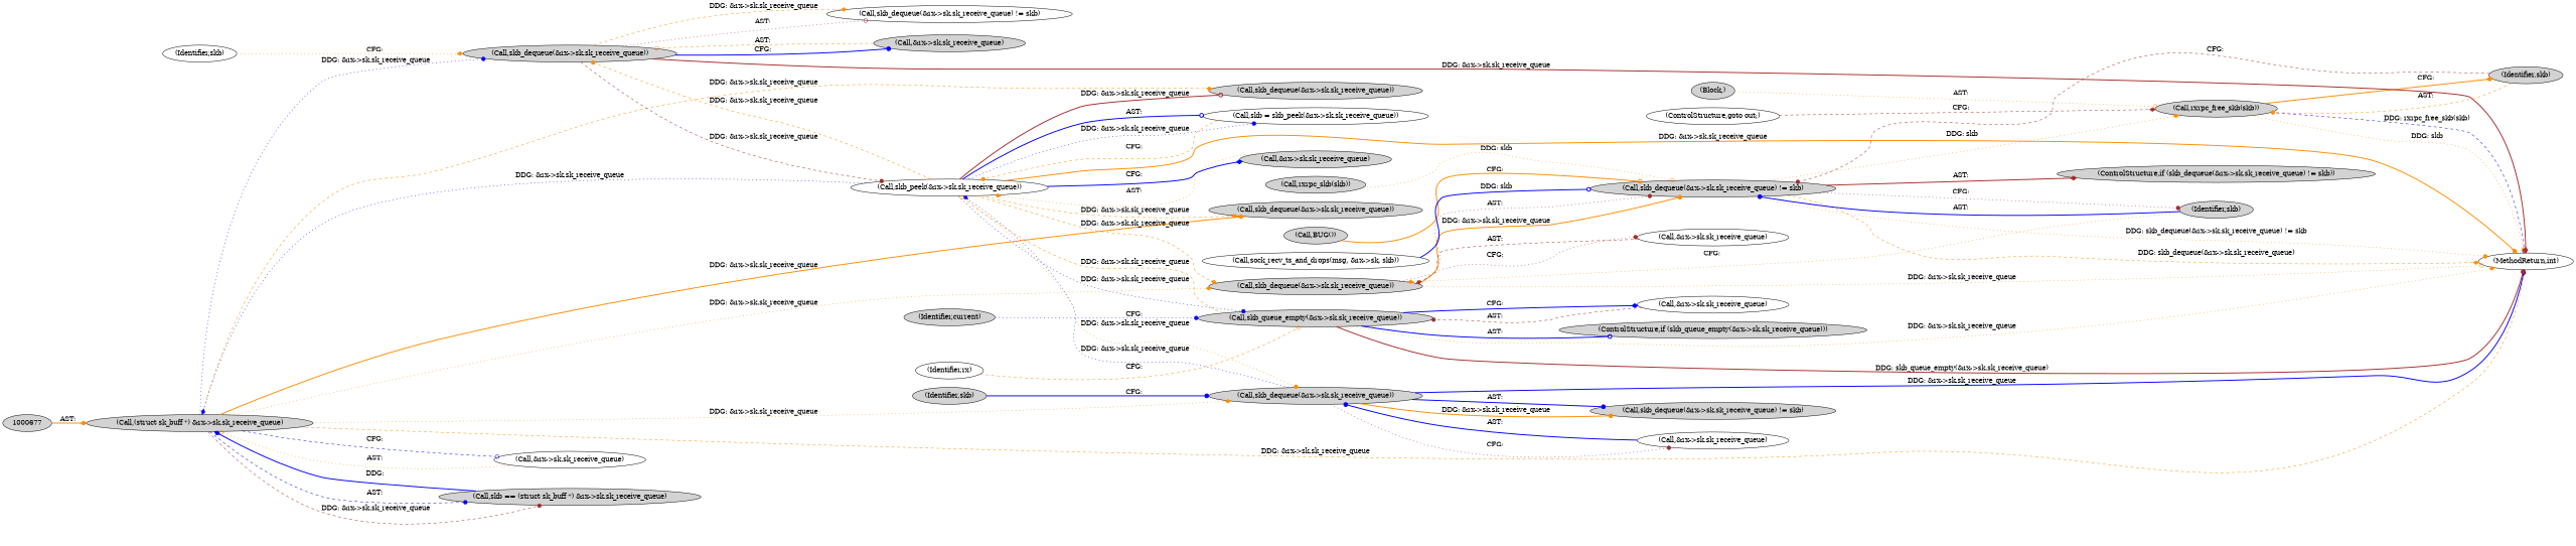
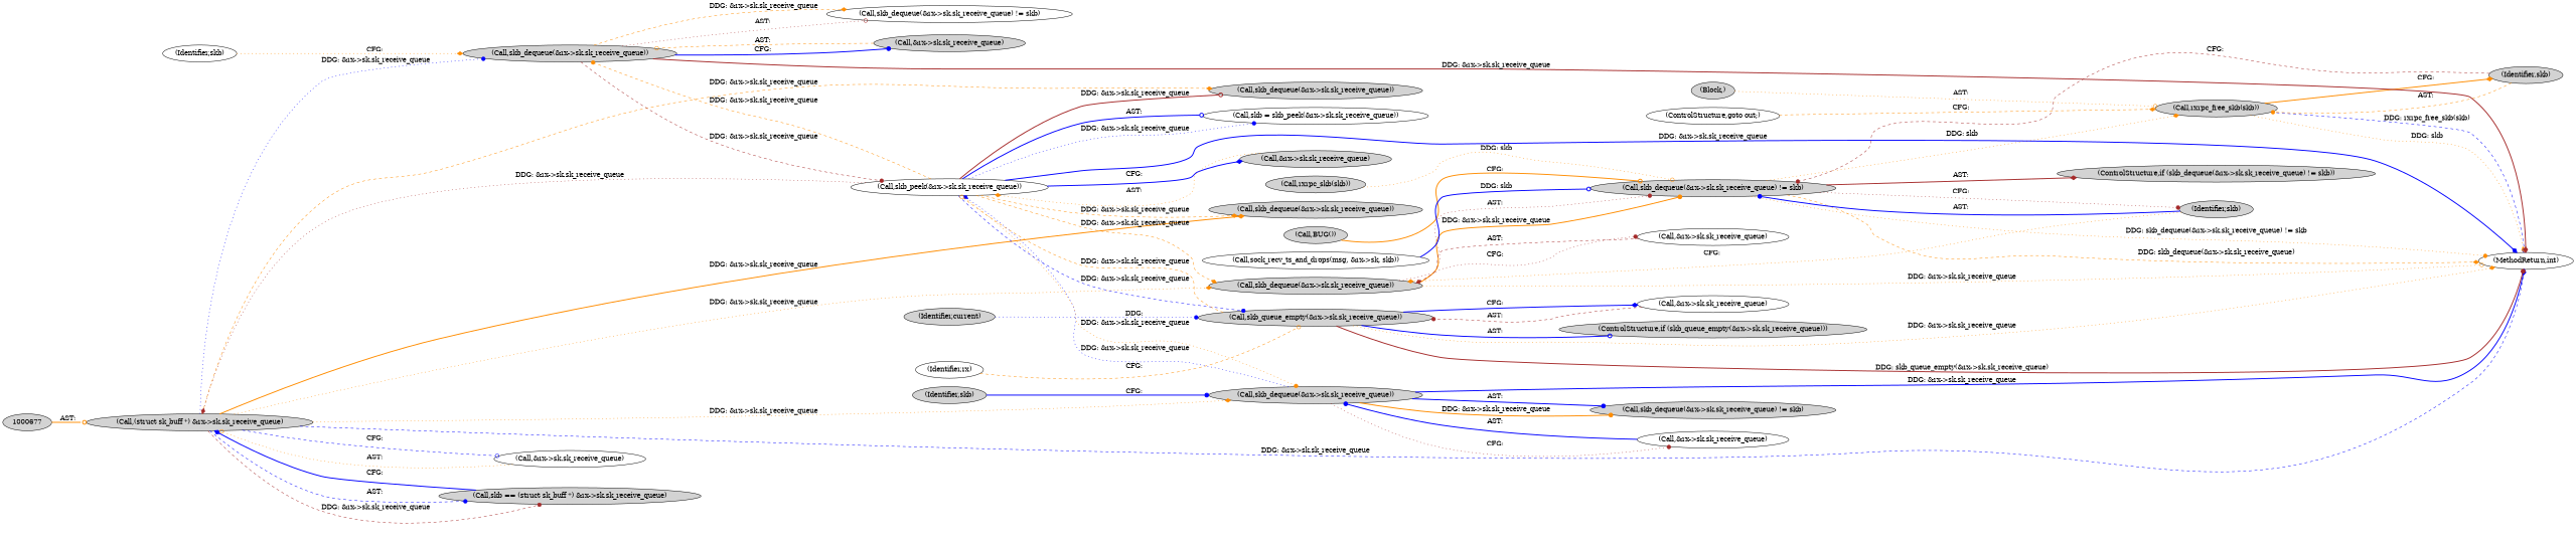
  digraph {
    rankdir=LR
    node [fillcolor=lightgrey style=filled]
    edge [arrowhead=diamond color=darkorange style=dotted]
    n1 [label="(Call,skb_dequeue(&rx->sk.sk_receive_queue))"]
    n2 [label="(Call,skb_dequeue(&rx->sk.sk_receive_queue) != skb)"]
    n3 [fillcolor=white label="(Call,&rx->sk.sk_receive_queue)"]
    n4 [fillcolor=white label="(MethodReturn,int)"]
    n5 [label="(Call,rxrpc_free_skb(skb))"]
    n6 [label="(Identifier,skb)"]
    n7 [label="(ControlStructure,if (skb_dequeue(&rx->sk.sk_receive_queue) != skb))"]
    n8 [label="(Call,(struct sk_buff *) &rx->sk.sk_receive_queue)"]
    n9 [label="(Call,skb_dequeue(&rx->sk.sk_receive_queue))"]
    n10 [label="(Call,skb_dequeue(&rx->sk.sk_receive_queue))"]
    n11 [label="(Call,skb_dequeue(&rx->sk.sk_receive_queue))"]
    n12 [label="(Call,skb_dequeue(&rx->sk.sk_receive_queue))"]
    n13 [fillcolor=white label="(Call,&rx->sk.sk_receive_queue)"]
    n14 [label="(Call,skb == (struct sk_buff *) &rx->sk.sk_receive_queue)"]
    n15 [fillcolor=white label="(Call,skb_peek(&rx->sk.sk_receive_queue))"]
    n16 [fillcolor=white label="(Call,skb_dequeue(&rx->sk.sk_receive_queue) != skb)"]
    n17 [label="(Call,&rx->sk.sk_receive_queue)"]
    n18 [label="(Call,skb_dequeue(&rx->sk.sk_receive_queue) != skb)"]
    n19 [fillcolor=white label="(Call,&rx->sk.sk_receive_queue)"]
    n20 [label="(Call,skb_queue_empty(&rx->sk.sk_receive_queue))"]
    n21 [label="(Call,&rx->sk.sk_receive_queue)"]
    n22 [fillcolor=white label="(Call,skb = skb_peek(&rx->sk.sk_receive_queue))"]
    n23 [fillcolor=white label="(Call,&rx->sk.sk_receive_queue)"]
    n24 [label="(ControlStructure,if (skb_queue_empty(&rx->sk.sk_receive_queue)))"]
    n25 [label="(Identifier,skb)"]
    n26 [label="(Block,)"]
    n27 [fillcolor=white label="(Identifier,rx)"]
    n28 [label="(Call,BUG())"]
    n29 [label="(Identifier,current)"]
    n30 [label="(Call,rxrpc_skb(skb))"]
    n31 [fillcolor=white label="(Identifier,skb)"]
    n32 [fillcolor=white label="(ControlStructure,goto out;)"]
    n33 [fillcolor=white label="(Call,sock_recv_ts_and_drops(msg, &rx->sk, skb))"]
    n34 [label="(Identifier,skb)"]
    1000677
    n1 -> n2 [arrowhead=dot color=brown label="AST: "]
    n1 -> n2 [arrowhead=dot label="DDG: &rx->sk.sk_receive_queue" style=bold]
    n1 -> n3 [arrowhead=dot color=brown label="CFG: "]
    n1 -> n4 [arrowhead=odot label="DDG: &rx->sk.sk_receive_queue"]
    n2 -> n4 [arrowhead=dot label="DDG: skb_dequeue(&rx->sk.sk_receive_queue) != skb"]
    n2 -> n4 [label="DDG: skb_dequeue(&rx->sk.sk_receive_queue)" style=dashed]
    n2 -> n5 [label="DDG: skb"]
    n2 -> n6 [arrowhead=dot color=brown label="CFG: "]
    n2 -> n7 [color=brown label="AST: " style=bold]
    n3 -> n1 [color=brown label="AST: " style=dashed]
    n5 -> n4 [label="DDG: skb"]
    n5 -> n4 [arrowhead=odot color=blue label="DDG: rxrpc_free_skb(skb)" style=dashed]
    n5 -> n25 [label="CFG: " style=bold]
    n6 -> n1 [label="CFG: "]
    n6 -> n2 [arrowhead=dot color=blue label="AST: " style=bold]
    n8 -> n1 [label="DDG: &rx->sk.sk_receive_queue"]
-   n8 -> n4 [label="DDG: &rx->sk.sk_receive_queue" style=dashed]
+   n8 -> n4 [color=blue label="DDG: &rx->sk.sk_receive_queue" style=dashed]
    n8 -> n9 [arrowhead=dot color=blue label="DDG: &rx->sk.sk_receive_queue"]
    n8 -> n10 [label="DDG: &rx->sk.sk_receive_queue"]
    n8 -> n11 [label="DDG: &rx->sk.sk_receive_queue" style=dashed]
    n8 -> n12 [label="DDG: &rx->sk.sk_receive_queue" style=bold]
    n8 -> n13 [arrowhead=odot color=blue label="CFG: " style=dashed]
    n8 -> n14 [arrowhead=dot color=blue label="AST: " style=dashed]
    n8 -> n14 [arrowhead=dot color=brown label="DDG: &rx->sk.sk_receive_queue" style=dashed]
    n9 -> n4 [color=brown label="DDG: &rx->sk.sk_receive_queue" style=bold]
    n9 -> n15 [arrowhead=dot color=brown label="DDG: &rx->sk.sk_receive_queue" style=dashed]
    n9 -> n16 [arrowhead=odot color=brown label="AST: "]
    n9 -> n16 [label="DDG: &rx->sk.sk_receive_queue" style=dashed]
    n9 -> n17 [arrowhead=dot color=blue label="CFG: " style=bold]
    n10 -> n4 [color=blue label="DDG: &rx->sk.sk_receive_queue" style=bold]
    n10 -> n15 [color=blue label="DDG: &rx->sk.sk_receive_queue"]
    n10 -> n18 [arrowhead=dot color=blue label="AST: " style=bold]
    n10 -> n18 [arrowhead=dot label="DDG: &rx->sk.sk_receive_queue" style=bold]
    n10 -> n19 [arrowhead=dot color=brown label="CFG: "]
    n13 -> n8 [arrowhead=odot label="AST: "]
-   n14 -> n8 [color=blue label="DDG: " style=bold]
+   n14 -> n8 [color=blue label="CFG: " style=bold]
    n15 -> n1 [label="DDG: &rx->sk.sk_receive_queue" style=dashed]
-   n15 -> n4 [label="DDG: &rx->sk.sk_receive_queue" style=bold]
-   n15 -> n8 [color=blue label="DDG: &rx->sk.sk_receive_queue"]
+   n15 -> n4 [color=blue label="DDG: &rx->sk.sk_receive_queue" style=bold]
+   n15 -> n8 [color=brown label="DDG: &rx->sk.sk_receive_queue"]
    n15 -> n9 [arrowhead=dot label="DDG: &rx->sk.sk_receive_queue" style=dashed]
    n15 -> n10 [arrowhead=dot label="DDG: &rx->sk.sk_receive_queue"]
    n15 -> n11 [arrowhead=odot color=brown label="DDG: &rx->sk.sk_receive_queue" style=bold]
    n15 -> n12 [label="DDG: &rx->sk.sk_receive_queue" style=dashed]
-   n15 -> n20 [arrowhead=dot color=blue label="DDG: &rx->sk.sk_receive_queue"]
+   n15 -> n20 [arrowhead=dot color=blue label="DDG: &rx->sk.sk_receive_queue" style=dashed]
    n15 -> n21 [color=blue label="CFG: " style=bold]
    n15 -> n22 [arrowhead=odot color=blue label="AST: " style=bold]
    n15 -> n22 [arrowhead=dot color=blue label="DDG: &rx->sk.sk_receive_queue"]
    n17 -> n9 [arrowhead=odot label="AST: " style=dashed]
    n19 -> n10 [arrowhead=dot color=blue label="AST: " style=bold]
    n20 -> n4 [arrowhead=dot color=brown label="DDG: skb_queue_empty(&rx->sk.sk_receive_queue)" style=bold]
    n20 -> n4 [label="DDG: &rx->sk.sk_receive_queue"]
    n20 -> n15 [arrowhead=odot label="DDG: &rx->sk.sk_receive_queue" style=dashed]
    n20 -> n23 [color=blue label="CFG: " style=bold]
    n20 -> n24 [arrowhead=odot color=blue label="AST: " style=bold]
    n21 -> n15 [label="AST: "]
-   n22 -> n15 [arrowhead=dot label="CFG: " style=dashed]
    n23 -> n20 [arrowhead=dot color=brown label="AST: " style=dashed]
    n25 -> n2 [arrowhead=dot color=brown label="CFG: " style=dashed]
    n25 -> n5 [arrowhead=dot label="AST: " style=dashed]
    n26 -> n5 [arrowhead=odot label="AST: "]
    n27 -> n20 [arrowhead=odot label="CFG: " style=dashed]
    n28 -> n2 [arrowhead=odot label="CFG: " style=bold]
-   n29 -> n20 [arrowhead=dot color=blue label="CFG: "]
+   n29 -> n20 [arrowhead=dot color=blue label="DDG: "]
    n30 -> n2 [arrowhead=odot label="DDG: skb"]
    n31 -> n9 [label="CFG: "]
-   n32 -> n5 [color=brown label="CFG: " style=dashed]
+   n32 -> n5 [label="CFG: " style=dashed]
    n33 -> n2 [arrowhead=odot color=blue label="DDG: skb" style=bold]
    n34 -> n10 [arrowhead=dot color=blue label="CFG: " style=bold]
-   1000677 -> n8 [label="AST: " style=bold]
+   1000677 -> n8 [arrowhead=odot label="AST: " style=bold]
  }
